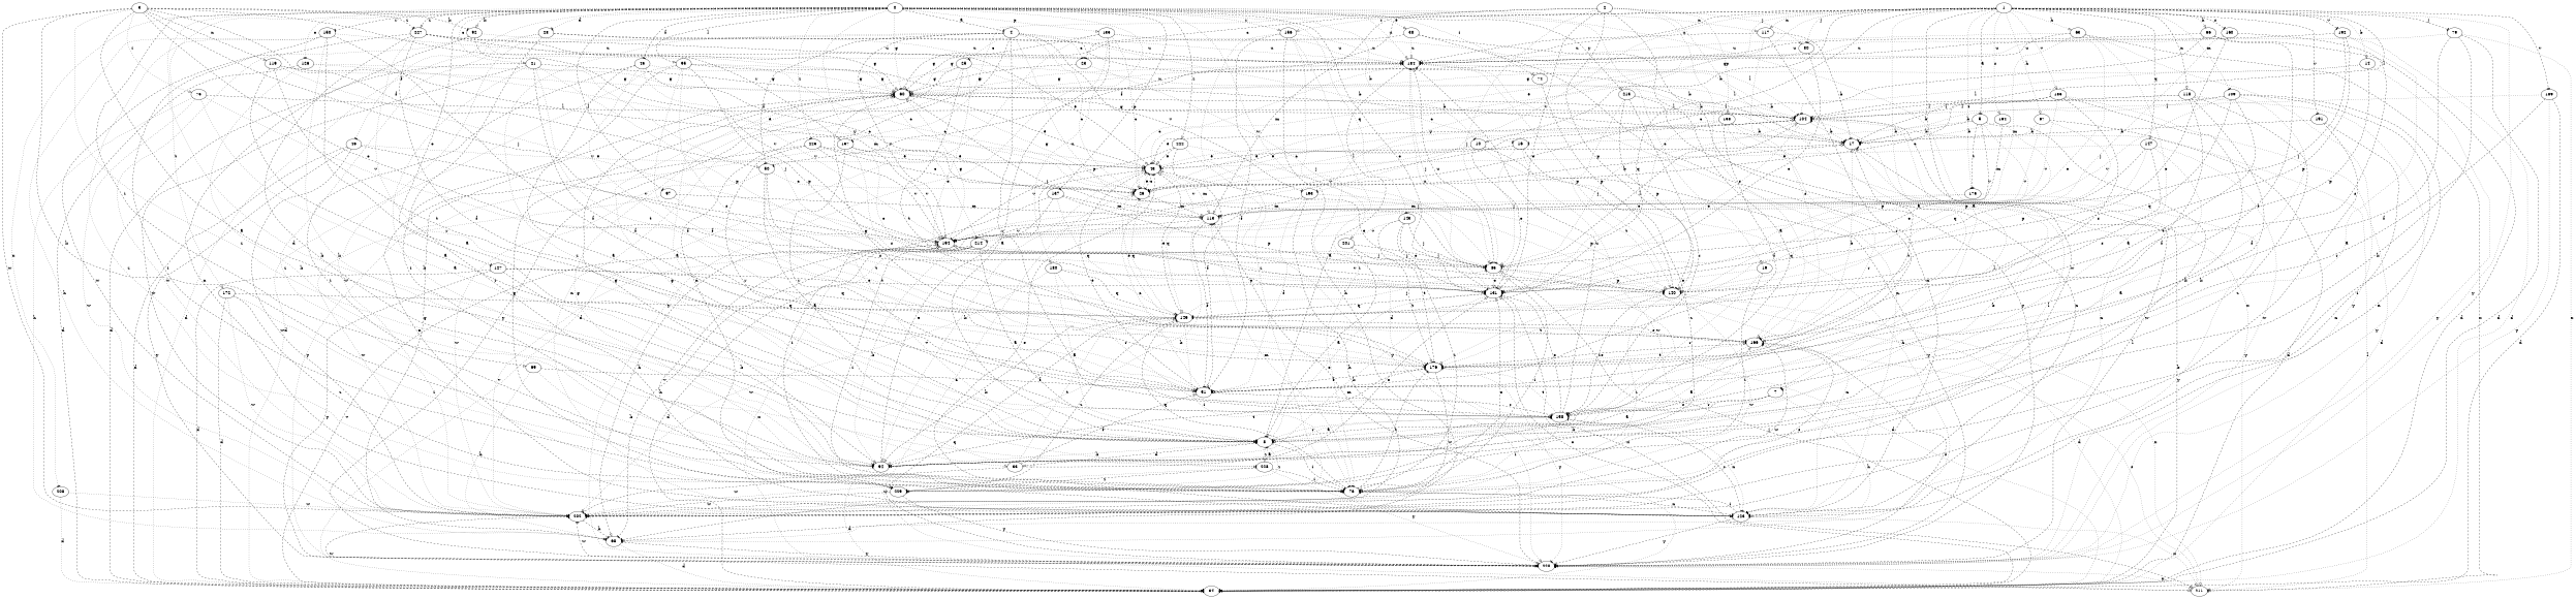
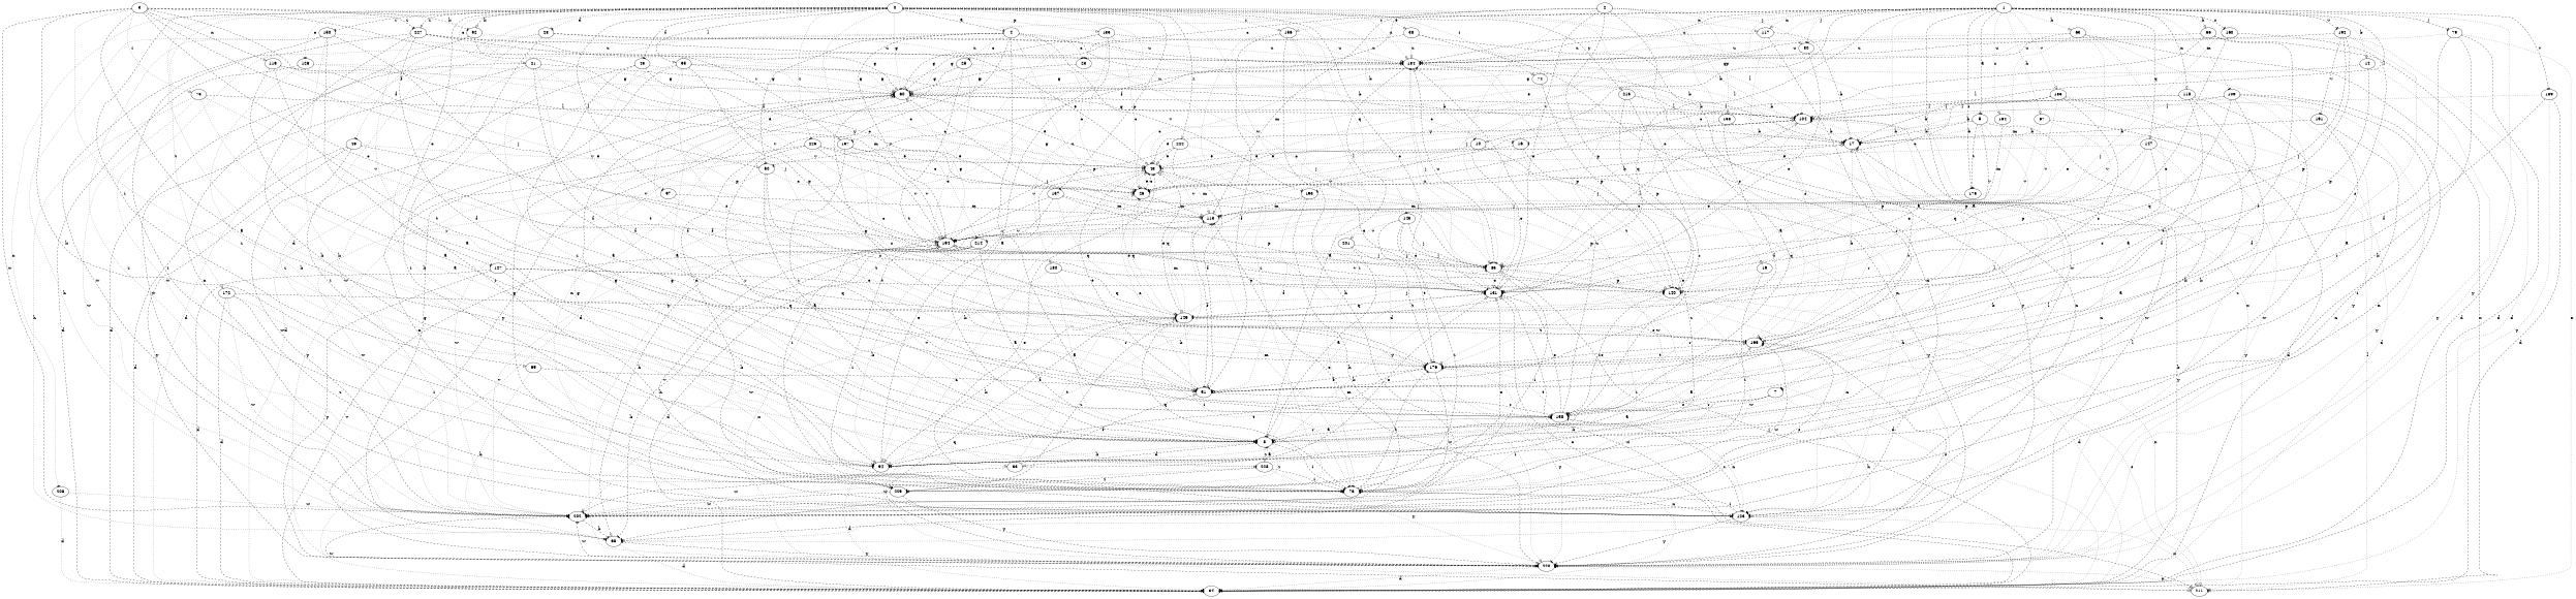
  strict digraph {
    edge [arrowhead=tee style=dashed]
    0
    4
    10
    19
    21
    28
    33
    38
    45
    46
    60
    69
    74
    92
    95
    97
    117
    126
    127
    131
    135
    137
    143
    150
    156
    172
    180
    184
    201
    208
    211
    213
    214
    222
    225
    227
    23
    50
    193
    202
    140
    228
    16
    25
    26
    123
    158
    194
    43
    220
    68
    76
    85
    94
    176
    34
    51
    17
    229
    149
    8
    104
    166
    113
    1
    5
    7
    14
    63
    66
    67
    79
    80
    109
    118
    147
    160
    164
    175
    185
    189
    191
    192
    2
    138
    157
    3
    75
    119
    0 -> 4 [label=a]
    0 -> 10 [label=b style=dotted]
    0 -> 19 [arrowhead=onormal label=c style=dotted]
    0 -> 21 [arrowhead=onormal label=c style=dotted]
    0 -> 28 [label=d style=dotted]
    0 -> 33 [arrowhead=onormal label=d style=dotted]
    0 -> 38 [arrowhead=onormal label=e style=dotted]
    0 -> 45 [label=f]
    0 -> 46 [label=f style=dotted]
    0 -> 60 [label=g style=dotted]
    0 -> 69 [arrowhead=onormal label=i]
    0 -> 74 [arrowhead=onormal label=i style=dotted]
    0 -> 92 [arrowhead=onormal label=k]
    0 -> 95 [arrowhead=onormal label=l]
    0 -> 97 [label=l]
    0 -> 117 [arrowhead=onormal label=n style=dotted]
    0 -> 126 [label=o style=dotted]
    0 -> 127 [label=o]
    0 -> 131 [label=o]
    0 -> 135 [arrowhead=onormal label=p style=dotted]
    0 -> 137 [label=p]
    0 -> 143 [label=q style=dotted]
    0 -> 150 [label=r]
    0 -> 156 [arrowhead=onormal label=r style=dotted]
    0 -> 172 [arrowhead=onormal label=t style=dotted]
    0 -> 180 [arrowhead=onormal label=u style=dotted]
    0 -> 184 [arrowhead=onormal label=u style=dotted]
    0 -> 201 [arrowhead=onormal label=w style=dotted]
    0 -> 208 [label=x style=dotted]
    0 -> 211 [arrowhead=onormal label=x style=dotted]
    0 -> 213 [arrowhead=onormal label=y]
    0 -> 214 [label=y style=dotted]
    0 -> 222 [arrowhead=onormal label=z]
    0 -> 225 [label=z style=dotted]
    0 -> 227 [arrowhead=onormal label=z]
    4 -> 184 [label=u style=dotted]
    4 -> 23 [label=c style=dotted]
    4 -> 50 [label=f]
    4 -> 193 [label=v]
    4 -> 202 [arrowhead=onormal label=w style=dotted]
    4 -> 140 [label=p style=dotted]
    4 -> 228 [label=z style=dotted]
    4 -> 16 [label=b style=dotted]
    4 -> 25 [label=c style=dotted]
    4 -> 26 [label=c style=dotted]
    4 -> 123 [arrowhead=onormal label=n]
    4 -> 158 [label=r]
    4 -> 194 [arrowhead=onormal label=v]
    10 -> 131 [label=o]
    10 -> 194 [arrowhead=onormal label=v style=dotted]
    10 -> 43 [label=e style=dotted]
    10 -> 220 [label=y]
    10 -> 68 [label=h style=dotted]
    19 -> 131 [arrowhead=onormal label=o style=dotted]
    19 -> 158 [arrowhead=onormal label=r style=dotted]
    19 -> 76 [arrowhead=onormal label=i]
    21 -> 60 [label=g]
    21 -> 202 [arrowhead=onormal label=w]
    21 -> 140 [label=p style=dotted]
    21 -> 85 [label=j style=dotted]
    21 -> 94 [label=k style=dotted]
    21 -> 176 [label=t style=dotted]
    21 -> 34 [arrowhead=onormal label=d]
    21 -> 51 [arrowhead=onormal label=f]
    28 -> 184 [arrowhead=onormal label=u]
    28 -> 76 [arrowhead=onormal label=i]
    28 -> 34 [label=d style=dotted]
    28 -> 17 [label=b]
    28 -> 229 [label=z style=dotted]
    33 -> 60 [arrowhead=onormal label=g style=dotted]
    33 -> 131 [arrowhead=onormal label=o]
    33 -> 202 [label=w]
    33 -> 51 [arrowhead=onormal label=f]
    33 -> 149 [arrowhead=onormal label=t style=dotted]
    38 -> 60 [label=g]
    38 -> 184 [arrowhead=onormal label=u style=dotted]
    38 -> 123 [label=n]
    38 -> 220 [arrowhead=onormal label=y]
    45 -> 60 [arrowhead=onormal label=g style=dotted]
    45 -> 26 [arrowhead=onormal label=c]
    45 -> 194 [arrowhead=onormal label=v style=dotted]
    45 -> 76 [label=i]
    45 -> 51 [arrowhead=onormal label=f style=dotted]
    45 -> 8 [label=a]
    46 -> 202 [label=w]
    46 -> 194 [arrowhead=onormal label=v]
    46 -> 43 [label=e style=dotted]
    46 -> 220 [arrowhead=onormal label=y]
    46 -> 34 [label=d]
    60 -> 184 [arrowhead=onormal label=u style=dotted]
    60 -> 43 [arrowhead=onormal label=e]
    60 -> 85 [label=j]
    60 -> 104 [arrowhead=onormal label=l]
    69 -> 68 [arrowhead=onormal label=h style=dotted]
    69 -> 94 [label=k style=dotted]
    69 -> 51 [arrowhead=onormal label=f]
    74 -> 140 [label=p]
    92 -> 184 [label=u style=dotted]
    92 -> 202 [arrowhead=onormal label=w style=dotted]
    92 -> 26 [arrowhead=onormal label=c style=dotted]
    92 -> 123 [arrowhead=onormal label=n]
    92 -> 194 [arrowhead=onormal label=v]
    95 -> 60 [arrowhead=onormal label=g style=dotted]
    95 -> 140 [label=p]
    95 -> 26 [label=c style=dotted]
    95 -> 76 [arrowhead=onormal label=i]
    95 -> 34 [label=d style=dotted]
    95 -> 51 [label=f style=dotted]
    95 -> 17 [arrowhead=onormal label=b]
    95 -> 166 [arrowhead=onormal label=s style=dotted]
    97 -> 202 [label=w style=dotted]
    97 -> 176 [arrowhead=onormal label=t style=dotted]
    97 -> 113 [label=m]
    117 -> 184 [arrowhead=onormal label=u]
    117 -> 158 [arrowhead=onormal label=r]
    117 -> 17 [label=b]
    117 -> 166 [label=s style=dotted]
    126 -> 60 [label=g style=dotted]
    126 -> 43 [label=e style=dotted]
    126 -> 94 [label=k style=dotted]
    126 -> 34 [label=d]
    127 -> 131 [arrowhead=onormal label=o]
    127 -> 220 [label=y]
    127 -> 94 [label=k]
    127 -> 34 [arrowhead=onormal label=d]
    127 -> 149 [label=q]
    131 -> 184 [label=u style=dotted]
    131 -> 211 [arrowhead=onormal label=x]
    131 -> 43 [arrowhead=onormal label=e]
    131 -> 94 [label=k style=dotted]
    131 -> 149 [label=q]
    135 -> 60 [arrowhead=onormal label=g]
    135 -> 184 [arrowhead=onormal label=u style=dotted]
    135 -> 26 [arrowhead=onormal label=c style=dotted]
    135 -> 220 [arrowhead=onormal label=y style=dotted]
    135 -> 34 [arrowhead=onormal label=d style=dotted]
    135 -> 8 [label=a]
    135 -> 104 [label=l style=dotted]
    137 -> 140 [label=p]
    137 -> 68 [arrowhead=onormal label=h]
    137 -> 76 [arrowhead=onormal label=i]
    137 -> 149 [arrowhead=onormal label=q style=dotted]
    137 -> 113 [arrowhead=onormal label=m]
    143 -> 131 [arrowhead=onormal label=o]
    143 -> 194 [arrowhead=onormal label=v style=dotted]
    143 -> 76 [arrowhead=onormal label=i]
    143 -> 85 [label=j]
    143 -> 176 [label=t]
    150 -> 184 [label=u style=dotted]
    150 -> 68 [arrowhead=onormal label=h style=dotted]
    150 -> 76 [label=i]
    150 -> 94 [arrowhead=onormal label=k style=dotted]
    150 -> 51 [label=f]
    150 -> 229 [arrowhead=onormal label=z style=dotted]
    150 -> 8 [arrowhead=onormal label=a]
    156 -> 184 [arrowhead=onormal label=u style=dotted]
    156 -> 68 [label=h]
    156 -> 76 [label=i style=dotted]
    156 -> 34 [arrowhead=onormal label=d style=dotted]
    156 -> 51 [label=f]
    156 -> 229 [arrowhead=onormal label=z style=dotted]
    172 -> 202 [label=w style=dotted]
    172 -> 76 [arrowhead=onormal label=i style=dotted]
    172 -> 34 [label=d]
    172 -> 229 [arrowhead=onormal label=z]
    172 -> 149 [label=q]
    180 -> 131 [label=o style=dotted]
    180 -> 202 [arrowhead=onormal label=w style=dotted]
    180 -> 158 [arrowhead=onormal label=r style=dotted]
    180 -> 149 [label=q]
    180 -> 8 [label=a style=dotted]
    184 -> 60 [arrowhead=onormal label=g style=dotted]
    184 -> 140 [arrowhead=onormal label=p style=dotted]
    184 -> 26 [label=c style=dotted]
    184 -> 123 [label=n style=dotted]
    184 -> 85 [label=j style=dotted]
    184 -> 17 [label=b style=dotted]
    184 -> 8 [label=a]
    201 -> 85 [label=j]
    201 -> 176 [arrowhead=onormal label=t]
    201 -> 8 [arrowhead=onormal label=a]
    208 -> 202 [label=w style=dotted]
    208 -> 34 [label=d style=dotted]
    211 -> 202 [label=w]
    211 -> 104 [label=l style=dotted]
    211 -> 166 [label=s style=dotted]
    213 -> 140 [label=p]
    213 -> 123 [label=n]
    213 -> 158 [label=r]
    213 -> 176 [arrowhead=onormal label=t style=dotted]
    213 -> 104 [label=l style=dotted]
    214 -> 211 [arrowhead=onormal label=x style=dotted]
    214 -> 68 [label=h]
    214 -> 76 [arrowhead=onormal label=i]
    214 -> 85 [arrowhead=onormal label=j style=dotted]
    214 -> 94 [arrowhead=onormal label=k style=dotted]
    214 -> 34 [label=d]
    214 -> 8 [arrowhead=onormal label=a]
    222 -> 194 [label=v]
    222 -> 43 [arrowhead=onormal label=e]
    222 -> 220 [arrowhead=onormal label=y style=dotted]
    222 -> 85 [label=j style=dotted]
    222 -> 51 [arrowhead=onormal label=f]
    225 -> 26 [label=c]
    225 -> 123 [label=n]
    225 -> 158 [label=r]
    225 -> 194 [arrowhead=onormal label=v]
    225 -> 43 [arrowhead=onormal label=e]
    227 -> 60 [arrowhead=onormal label=g]
    227 -> 184 [arrowhead=onormal label=u]
    227 -> 202 [label=w]
    227 -> 158 [arrowhead=onormal label=r style=dotted]
    227 -> 43 [arrowhead=onormal label=e]
    227 -> 94 [label=k]
    227 -> 51 [arrowhead=onormal label=f]
    23 -> 60 [label=g]
    23 -> 85 [arrowhead=onormal label=j style=dotted]
    50 -> 202 [label=w style=dotted]
    50 -> 26 [label=c style=dotted]
    50 -> 176 [label=t style=dotted]
    50 -> 8 [arrowhead=onormal label=a]
    50 -> 166 [label=s]
    193 -> 140 [arrowhead=onormal label=p style=dotted]
    193 -> 68 [label=h]
    193 -> 51 [label=f style=dotted]
    193 -> 113 [arrowhead=onormal label=m]
    202 -> 194 [arrowhead=onormal label=v style=dotted]
    202 -> 68 [label=h]
    202 -> 166 [label=s]
    140 -> 211 [arrowhead=onormal label=x style=dotted]
    140 -> 202 [arrowhead=onormal label=w style=dotted]
    140 -> 158 [label=r]
    140 -> 194 [arrowhead=onormal label=v]
    140 -> 76 [label=i style=dotted]
    140 -> 176 [label=t style=dotted]
    140 -> 34 [label=d style=dotted]
    228 -> 202 [label=w style=dotted]
    228 -> 220 [arrowhead=onormal label=y style=dotted]
    228 -> 76 [label=i]
    228 -> 17 [arrowhead=onormal label=b style=dotted]
    228 -> 229 [label=z]
    228 -> 8 [label=a style=dotted]
    16 -> 202 [label=w style=dotted]
    16 -> 43 [label=e]
    16 -> 85 [arrowhead=onormal label=j style=dotted]
    16 -> 229 [label=z]
    25 -> 60 [arrowhead=onormal label=g style=dotted]
    25 -> 131 [label=o style=dotted]
    25 -> 123 [arrowhead=onormal label=n style=dotted]
    25 -> 220 [arrowhead=onormal label=y]
    25 -> 176 [label=t]
    25 -> 17 [arrowhead=onormal label=b style=dotted]
    25 -> 8 [label=a style=dotted]
    25 -> 104 [label=l style=dotted]
    26 -> 60 [arrowhead=onormal label=g style=dotted]
    26 -> 43 [label=e style=dotted]
    26 -> 17 [arrowhead=onormal label=b]
    26 -> 149 [arrowhead=onormal label=q style=dotted]
    26 -> 104 [arrowhead=onormal label=l style=dotted]
    26 -> 113 [arrowhead=onormal label=m]
    123 -> 211 [arrowhead=onormal label=x style=dotted]
    123 -> 158 [label=r]
    123 -> 194 [arrowhead=onormal label=v]
    123 -> 43 [label=e]
    123 -> 220 [arrowhead=onormal label=y]
    123 -> 76 [label=i]
    158 -> 131 [label=o]
    158 -> 184 [label=u]
    158 -> 123 [label=n style=dotted]
    158 -> 76 [arrowhead=onormal label=i style=dotted]
    158 -> 176 [label=t style=dotted]
    158 -> 8 [label=a style=dotted]
    158 -> 104 [label=l style=dotted]
    194 -> 60 [arrowhead=onormal label=g style=dotted]
    194 -> 85 [label=j]
    43 -> 26 [label=c]
    43 -> 94 [arrowhead=onormal label=k style=dotted]
    43 -> 149 [arrowhead=onormal label=q style=dotted]
    43 -> 113 [arrowhead=onormal label=m style=dotted]
    220 -> 211 [arrowhead=onormal label=x style=dotted]
    220 -> 202 [label=w]
    220 -> 26 [arrowhead=onormal label=c style=dotted]
+   220 -> 34 [arrowhead=onormal label=d style=dotted]
    220 -> 149 [arrowhead=onormal label=q]
    220 -> 104 [label=l]
    220 -> 166 [label=s]
    220 -> 113 [label=m]
    68 -> 60 [label=g]
    68 -> 220 [arrowhead=onormal label=y]
    68 -> 34 [arrowhead=onormal label=d style=dotted]
    76 -> 60 [label=g style=dotted]
    76 -> 131 [arrowhead=onormal label=o]
    76 -> 123 [label=n]
    76 -> 176 [label=t]
    76 -> 149 [label=q]
    76 -> 104 [label=l style=dotted]
    76 -> 113 [label=m style=dotted]
    85 -> 131 [arrowhead=onormal label=o style=dotted]
    85 -> 184 [arrowhead=onormal label=u]
    85 -> 140 [arrowhead=onormal label=p style=dotted]
    85 -> 123 [label=n style=dotted]
    85 -> 76 [arrowhead=onormal label=i]
    85 -> 34 [arrowhead=onormal label=d style=dotted]
    85 -> 104 [arrowhead=onormal label=l]
    94 -> 60 [arrowhead=onormal label=g]
    94 -> 43 [arrowhead=onormal label=e]
    94 -> 176 [label=t]
    94 -> 34 [label=d style=dotted]
    94 -> 166 [arrowhead=onormal label=s style=dotted]
    176 -> 60 [arrowhead=onormal label=g]
    176 -> 202 [arrowhead=onormal label=w]
    176 -> 220 [label=y style=dotted]
    176 -> 51 [label=f]
    176 -> 166 [arrowhead=onormal label=s]
    34 -> 131 [arrowhead=onormal label=o]
    34 -> 194 [label=v]
    34 -> 85 [arrowhead=onormal label=j]
    34 -> 17 [label=b]
    51 -> 26 [label=c style=dotted]
    51 -> 158 [label=r]
    51 -> 43 [label=e]
    17 -> 43 [label=e]
    17 -> 176 [label=t]
    229 -> 60 [arrowhead=onormal label=g]
    229 -> 202 [arrowhead=onormal label=w]
    229 -> 220 [label=y]
    149 -> 43 [arrowhead=onormal label=e]
    149 -> 76 [label=i style=dotted]
    149 -> 85 [label=j style=dotted]
    149 -> 94 [arrowhead=onormal label=k]
    149 -> 229 [label=z]
    149 -> 166 [label=s]
+   149 -> 113 [label=m style=dotted]
    8 -> 33 [arrowhead=onormal label=d]
    8 -> 131 [label=o style=dotted]
    8 -> 228 [arrowhead=onormal label=z style=dotted]
    8 -> 158 [label=r style=dotted]
    8 -> 194 [arrowhead=onormal label=v style=dotted]
    8 -> 76 [label=i]
    8 -> 94 [arrowhead=onormal label=k style=dotted]
    8 -> 229 [arrowhead=onormal label=z style=dotted]
    104 -> 60 [label=g]
    104 -> 131 [arrowhead=onormal label=o style=dotted]
    104 -> 194 [arrowhead=onormal label=v]
    104 -> 43 [arrowhead=onormal label=e]
    104 -> 85 [arrowhead=onormal label=j style=dotted]
    104 -> 17 [label=b style=dotted]
    166 -> 202 [label=w]
    166 -> 43 [arrowhead=onormal label=e style=dotted]
    166 -> 176 [label=t style=dotted]
    166 -> 17 [arrowhead=onormal label=b style=dotted]
    166 -> 8 [label=a style=dotted]
    113 -> 194 [label=v]
    113 -> 94 [arrowhead=onormal label=k style=dotted]
    113 -> 51 [label=f]
    1 -> 10 [arrowhead=onormal label=b]
    1 -> 117 [arrowhead=onormal label=n style=dotted]
    1 -> 184 [arrowhead=onormal label=u]
    1 -> 214 [label=y style=dotted]
    1 -> 23 [label=c]
    1 -> 50 [label=f]
    1 -> 193 [label=v style=dotted]
    1 -> 202 [label=w]
    1 -> 43 [label=e style=dotted]
    1 -> 220 [label=y style=dotted]
    1 -> 149 [label=q]
    1 -> 104 [arrowhead=onormal label=l]
    1 -> 5 [label=a]
    1 -> 7 [label=a style=dotted]
    1 -> 14 [arrowhead=onormal label=b style=dotted]
    1 -> 63 [arrowhead=onormal label=h style=dotted]
    1 -> 66 [arrowhead=onormal label=h style=dotted]
    1 -> 67 [arrowhead=onormal label=h style=dotted]
    1 -> 79 [label=j]
    1 -> 80 [label=j style=dotted]
    1 -> 109 [label=m style=dotted]
    1 -> 118 [arrowhead=onormal label=n]
    1 -> 147 [arrowhead=onormal label=q]
    1 -> 160 [label=s]
    1 -> 164 [arrowhead=onormal label=s style=dotted]
-   1 -> 175 [label=t style=dotted]
+   1 -> 175 [label=t]
    1 -> 185 [arrowhead=onormal label=v style=dotted]
    1 -> 189 [label=v]
-   1 -> 191 [label=v]
+   192 -> 191 [label=v]
    1 -> 192 [label=v]
    5 -> 202 [arrowhead=onormal label=w]
    5 -> 140 [arrowhead=onormal label=p style=dotted]
    5 -> 16 [label=b style=dotted]
    5 -> 194 [arrowhead=onormal label=v]
    5 -> 17 [arrowhead=onormal label=b]
    5 -> 175 [label=t]
    7 -> 158 [label=r]
    7 -> 68 [arrowhead=onormal label=h style=dotted]
    7 -> 94 [arrowhead=onormal label=k style=dotted]
    7 -> 8 [arrowhead=onormal label=a]
    14 -> 60 [arrowhead=onormal label=g style=dotted]
    14 -> 140 [label=p]
    14 -> 220 [label=y style=dotted]
    14 -> 104 [label=l style=dotted]
    63 -> 60 [arrowhead=onormal label=g]
    63 -> 131 [label=o style=dotted]
    63 -> 184 [arrowhead=onormal label=u style=dotted]
    63 -> 211 [arrowhead=onormal label=x]
    63 -> 220 [arrowhead=onormal label=y style=dotted]
    63 -> 8 [label=a style=dotted]
    63 -> 113 [label=m style=dotted]
    66 -> 184 [label=u]
    66 -> 26 [label=c]
    66 -> 176 [arrowhead=onormal label=t]
    66 -> 34 [arrowhead=onormal label=d]
    67 -> 194 [arrowhead=onormal label=v style=dotted]
    67 -> 34 [arrowhead=onormal label=d]
    67 -> 17 [label=b style=dotted]
    67 -> 149 [label=q style=dotted]
    79 -> 184 [label=u style=dotted]
    79 -> 211 [label=x style=dotted]
    79 -> 94 [label=k]
    79 -> 34 [label=d]
    79 -> 51 [arrowhead=onormal label=f]
    80 -> 131 [label=o]
    80 -> 26 [arrowhead=onormal label=c style=dotted]
    109 -> 123 [label=n]
    109 -> 194 [label=v style=dotted]
    109 -> 76 [label=i]
    109 -> 176 [label=t]
    109 -> 51 [label=f style=dotted]
    109 -> 17 [arrowhead=onormal label=b style=dotted]
    109 -> 149 [label=q]
    109 -> 104 [label=l]
    118 -> 26 [label=c]
    118 -> 220 [label=y style=dotted]
    118 -> 94 [arrowhead=onormal label=k]
    118 -> 51 [arrowhead=onormal label=f]
    118 -> 229 [label=z]
    118 -> 104 [arrowhead=onormal label=l style=dotted]
    147 -> 131 [label=o]
    147 -> 140 [arrowhead=onormal label=p style=dotted]
    147 -> 43 [arrowhead=onormal label=e style=dotted]
    147 -> 220 [label=y style=dotted]
    147 -> 8 [label=a style=dotted]
    147 -> 166 [arrowhead=onormal label=s]
    160 -> 131 [label=o]
    160 -> 184 [label=u style=dotted]
    160 -> 85 [arrowhead=onormal label=j style=dotted]
    160 -> 166 [arrowhead=onormal label=s]
    164 -> 140 [arrowhead=onormal label=p style=dotted]
    164 -> 17 [label=b style=dotted]
    164 -> 113 [arrowhead=onormal label=m]
    175 -> 220 [arrowhead=onormal label=y style=dotted]
    175 -> 149 [label=q style=dotted]
    175 -> 113 [arrowhead=onormal label=m style=dotted]
    185 -> 194 [arrowhead=onormal label=v style=dotted]
    185 -> 94 [arrowhead=onormal label=k]
    185 -> 34 [label=d style=dotted]
    185 -> 17 [label=b]
    185 -> 104 [label=l]
    185 -> 166 [label=s]
    189 -> 158 [label=r]
    189 -> 220 [arrowhead=onormal label=y style=dotted]
    189 -> 34 [arrowhead=onormal label=d]
    189 -> 104 [label=l style=dotted]
    191 -> 202 [arrowhead=onormal label=w]
    191 -> 123 [label=n]
    191 -> 17 [label=b]
    192 -> 184 [arrowhead=onormal label=u]
    192 -> 140 [label=p]
    192 -> 85 [label=j]
    192 -> 34 [arrowhead=onormal label=d style=dotted]
    192 -> 8 [arrowhead=onormal label=a style=dotted]
    2 -> 131 [arrowhead=onormal label=o]
    2 -> 156 [arrowhead=onormal label=r style=dotted]
    2 -> 140 [arrowhead=onormal label=p]
    2 -> 85 [label=j style=dotted]
    2 -> 8 [arrowhead=onormal label=a]
    2 -> 166 [arrowhead=onormal label=s style=dotted]
    2 -> 113 [arrowhead=onormal label=m]
    2 -> 7 [label=a style=dotted]
    2 -> 80 [arrowhead=onormal label=j style=dotted]
    2 -> 138 [arrowhead=onormal label=p style=dotted]
    2 -> 157 [label=r style=dotted]
    138 -> 131 [arrowhead=onormal label=o style=dotted]
    138 -> 26 [label=c style=dotted]
    138 -> 123 [arrowhead=onormal label=n style=dotted]
    138 -> 158 [arrowhead=onormal label=r style=dotted]
    138 -> 51 [arrowhead=onormal label=f]
    138 -> 17 [arrowhead=onormal label=b style=dotted]
    157 -> 131 [label=o style=dotted]
    157 -> 158 [label=r]
    157 -> 194 [label=v]
    157 -> 43 [arrowhead=onormal label=e style=dotted]
    157 -> 220 [arrowhead=onormal label=y style=dotted]
    157 -> 166 [label=s style=dotted]
    3 -> 92 [label=k]
    3 -> 131 [label=o]
    3 -> 227 [label=z]
    3 -> 50 [arrowhead=onormal label=f]
    3 -> 202 [label=w]
    3 -> 228 [arrowhead=onormal label=z style=dotted]
    3 -> 85 [arrowhead=onormal label=j]
    3 -> 94 [label=k]
    3 -> 8 [label=a]
    3 -> 157 [arrowhead=onormal label=r]
    3 -> 75 [arrowhead=onormal label=i style=dotted]
    3 -> 119 [arrowhead=onormal label=n]
    75 -> 202 [label=w style=dotted]
    75 -> 194 [arrowhead=onormal label=v style=dotted]
    75 -> 68 [label=h style=dotted]
    75 -> 8 [label=a style=dotted]
    75 -> 104 [label=l]
    119 -> 60 [arrowhead=onormal label=g style=dotted]
    119 -> 194 [arrowhead=onormal label=v style=dotted]
    119 -> 176 [label=t]
    119 -> 8 [arrowhead=onormal label=a]
    119 -> 113 [arrowhead=onormal label=m]
  }
